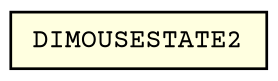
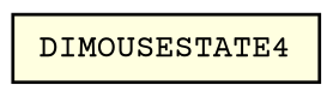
  digraph {
    rankdir=LR
    fontname="Courier Prime"
-   n1 [color=black fillcolor=lightyellow fontname="Courier Prime" fontsize=10 height=0.2 label=DIMOUSESTATE2 shape=record style=filled width=0.4]
+   n1 [color=black fillcolor=lightyellow fontname="Courier Prime" fontsize=10 height=0.2 label=DIMOUSESTATE4 shape=record style=filled width=0.4]
  }
